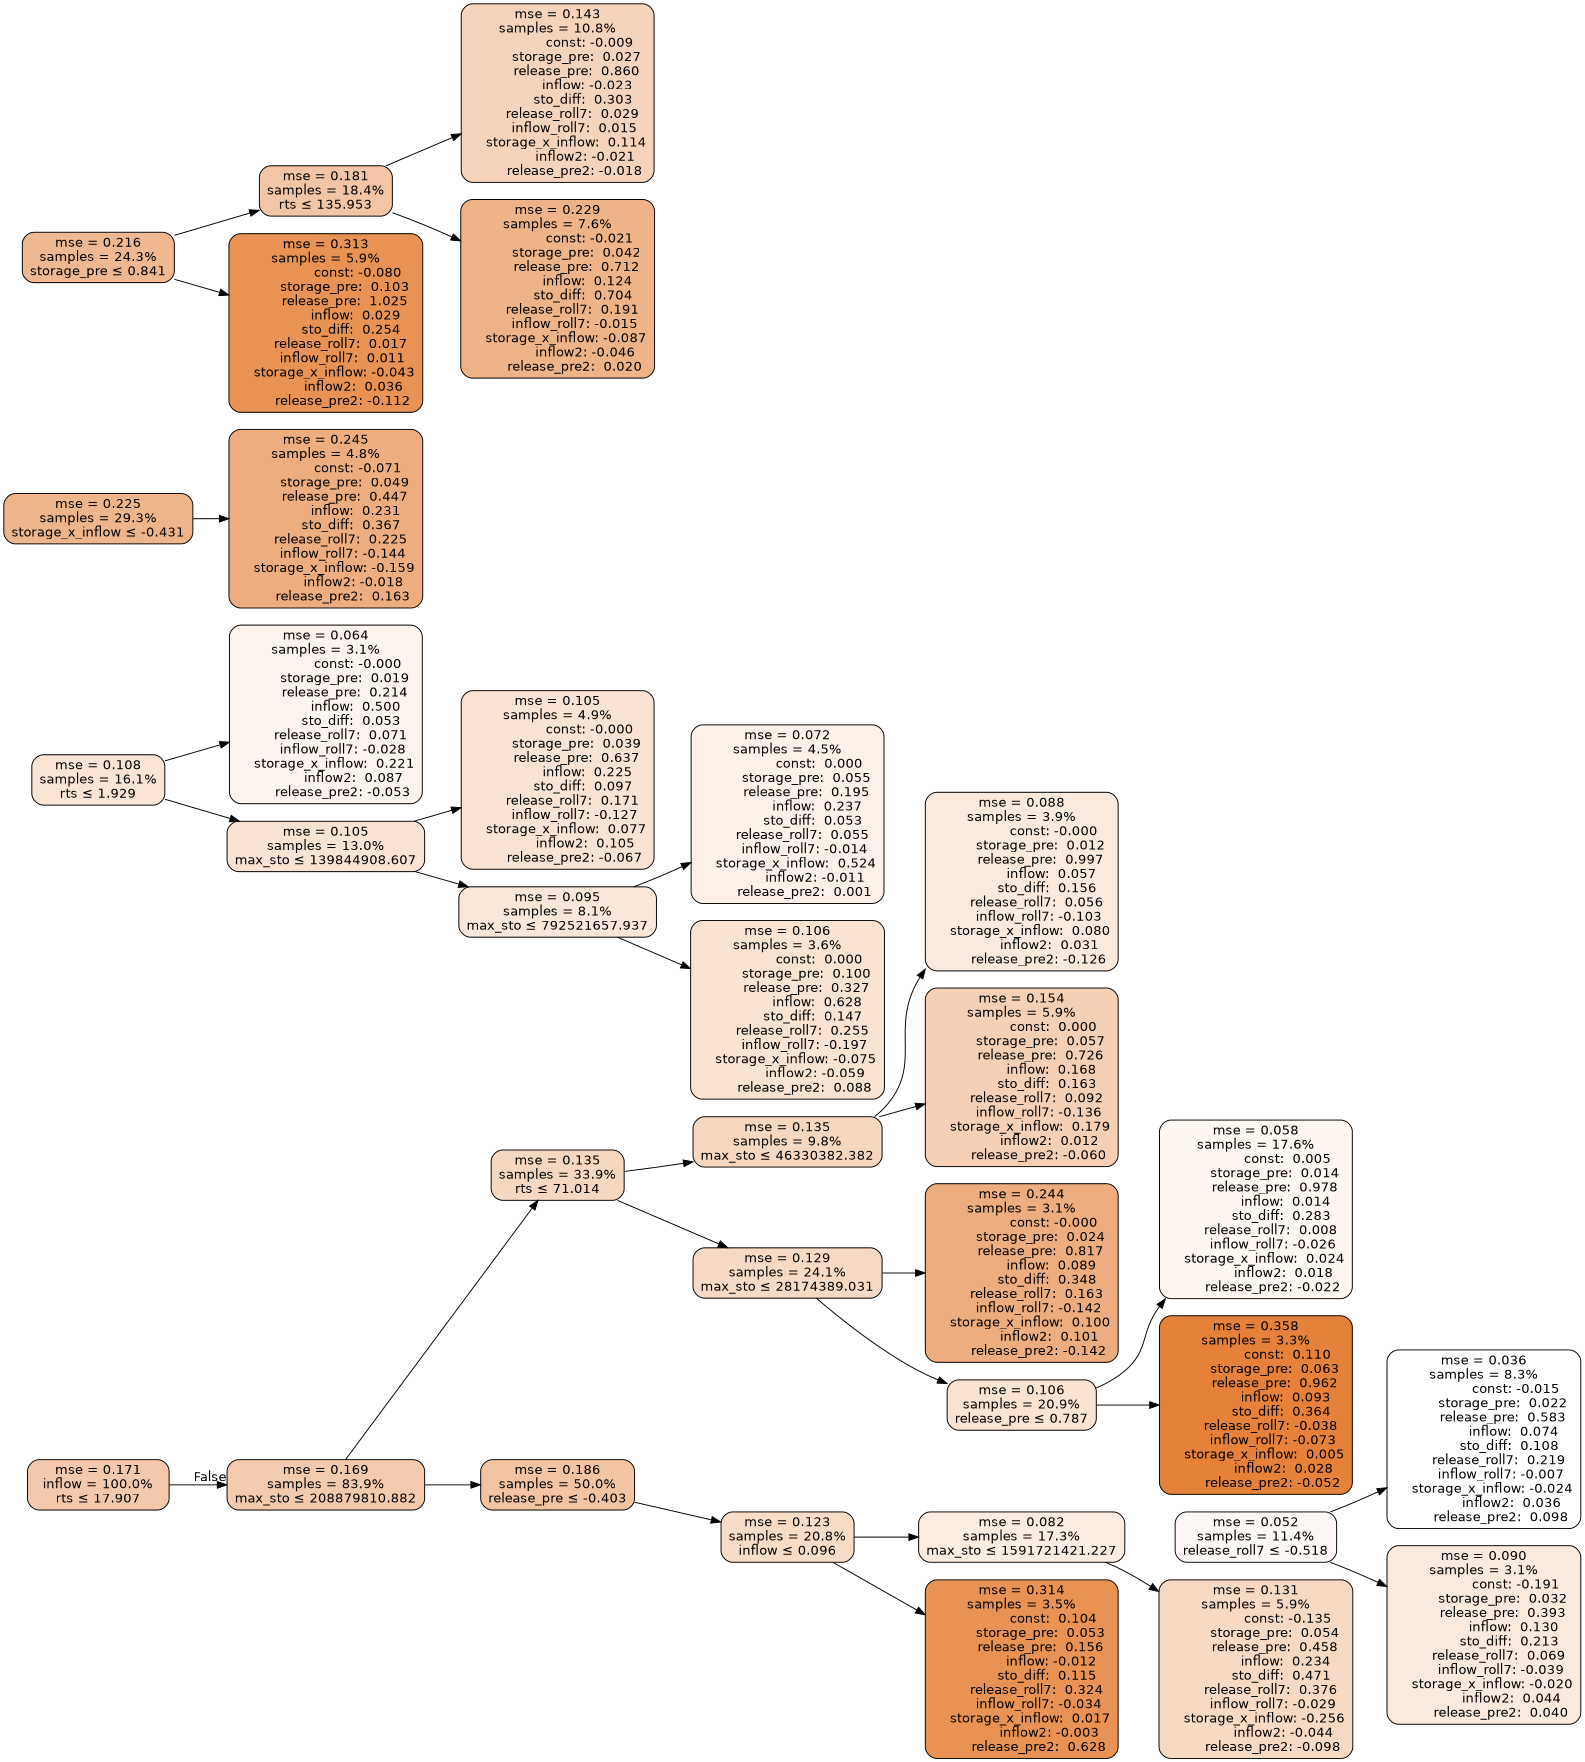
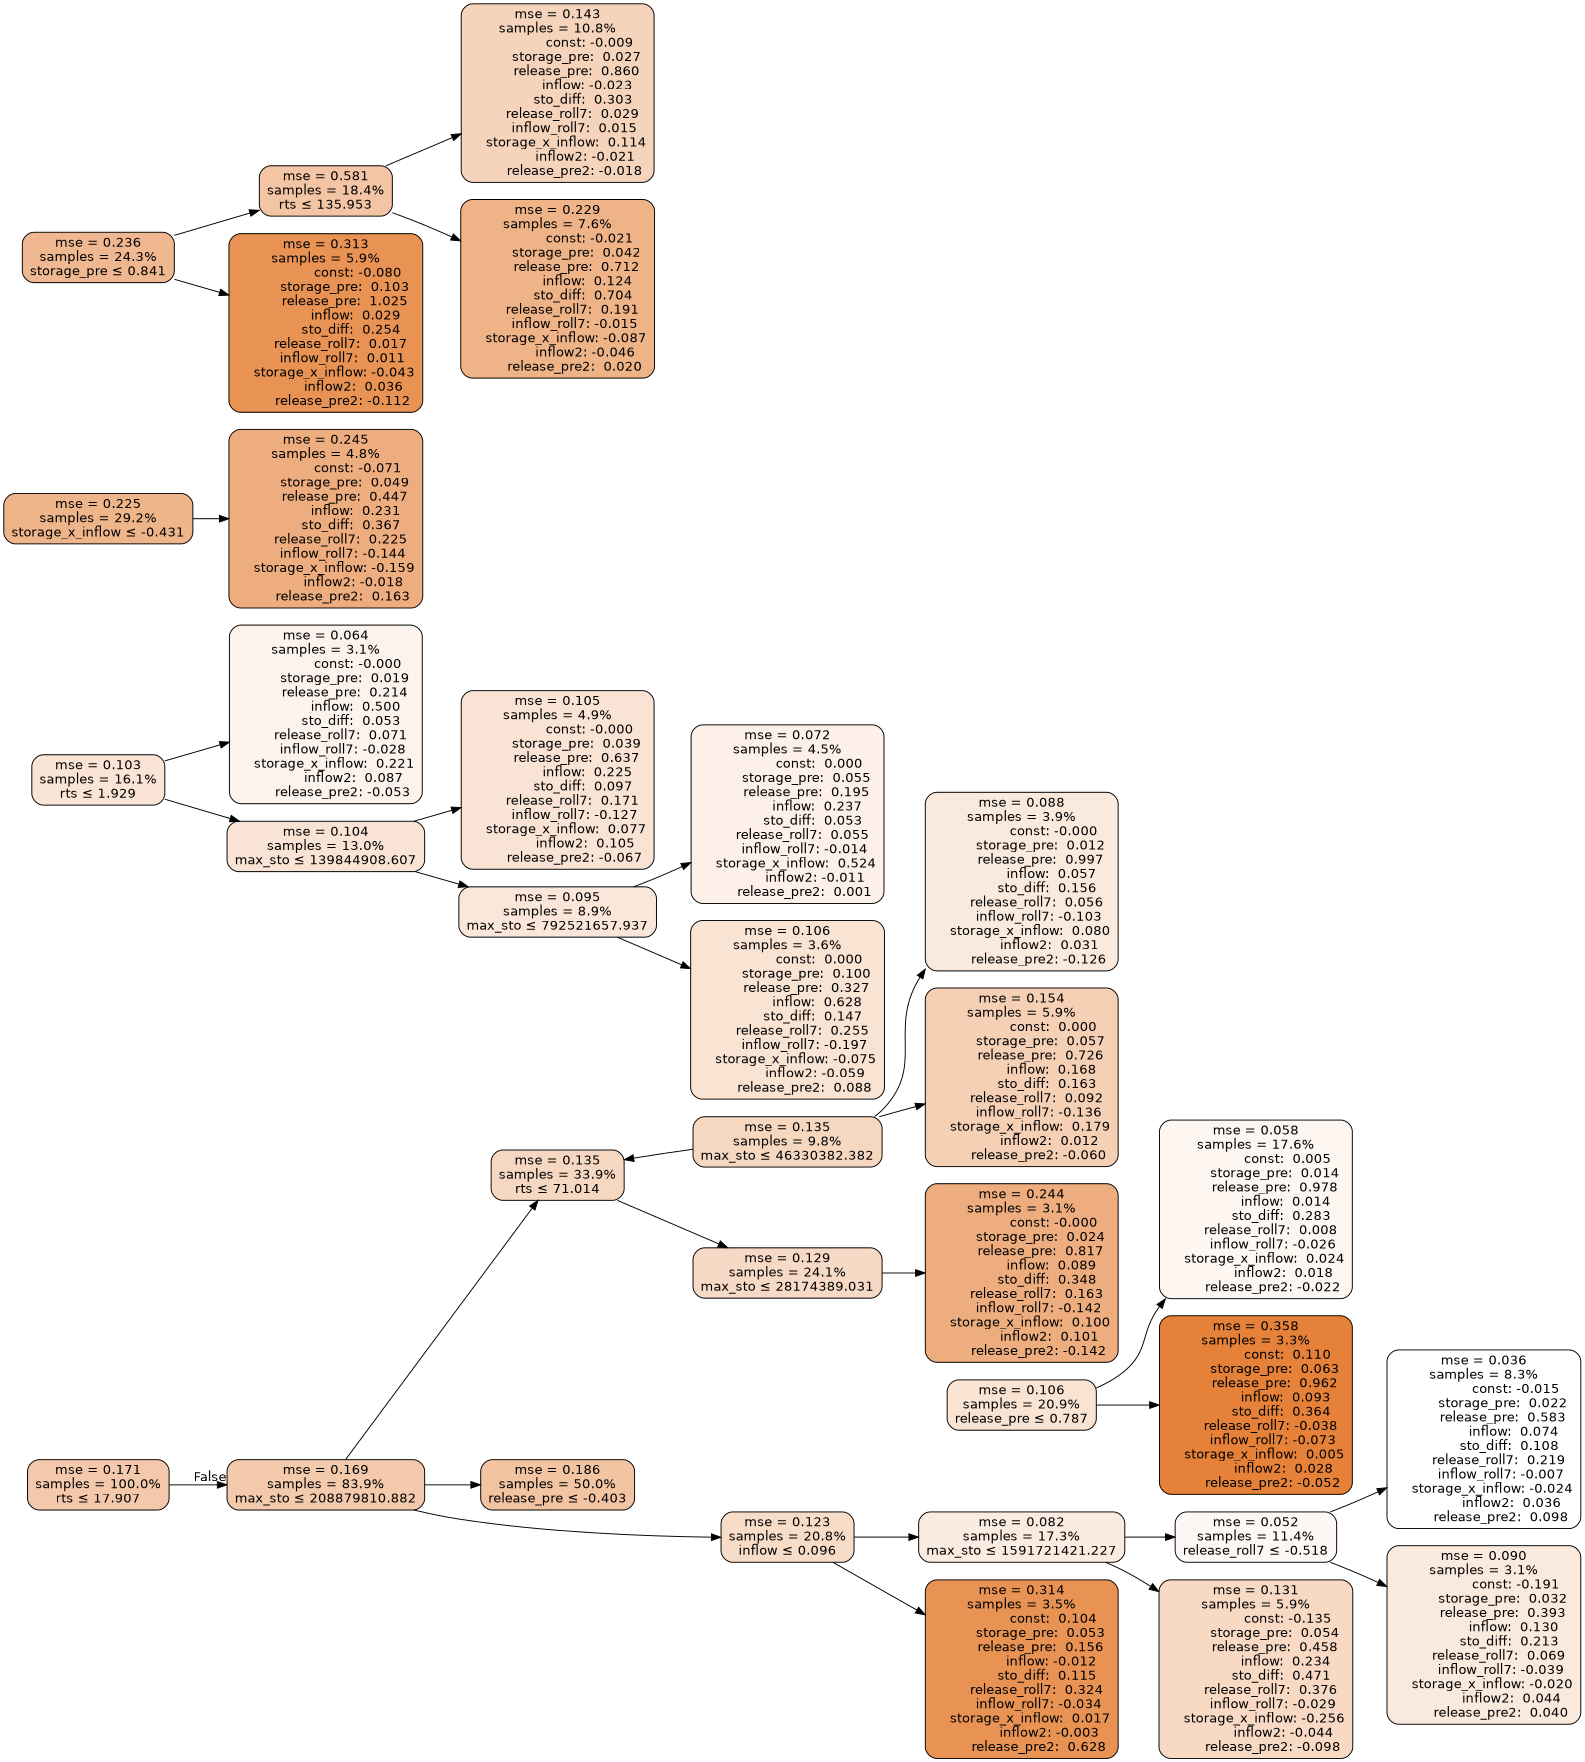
  digraph {
    rankdir=LR
    node [color=black fillcolor="#f9e3d4" fontname=helvetica shape=rectangle style="filled, rounded"]
    edge [fontname=helvetica]
-   n1 [fillcolor="#f4c9ab" label="mse = 0.171\ninflow = 100.0%\nrts &le; 17.907"]
+   n1 [fillcolor="#f4c9ab" label="mse = 0.171\nsamples = 100.0%\nrts &le; 17.907"]
    n2 [fillcolor="#f4caad" label="mse = 0.169\nsamples = 83.9%\nmax_sto &le; 208879810.882"]
-   n3 [fillcolor="#f9e4d5" label="mse = 0.108\nsamples = 16.1%\nrts &le; 1.929"]
+   n3 [fillcolor="#f9e4d5" label="mse = 0.103\nsamples = 16.1%\nrts &le; 1.929"]
    n4 [fillcolor="#fcf3ed" label="mse = 0.064\nsamples = 3.1%\n               const: -0.000\n         storage_pre:  0.019\n         release_pre:  0.214\n              inflow:  0.500\n            sto_diff:  0.053\n       release_roll7:  0.071\n        inflow_roll7: -0.028\n    storage_x_inflow:  0.221\n             inflow2:  0.087\n        release_pre2: -0.053"]
-   n5 [label="mse = 0.105\nsamples = 13.0%\nmax_sto &le; 139844908.607"]
+   n5 [label="mse = 0.104\nsamples = 13.0%\nmax_sto &le; 139844908.607"]
    n6 [fillcolor="#f6d8c2" label="mse = 0.135\nsamples = 33.9%\nrts &le; 71.014"]
    n7 [fillcolor="#f2c4a2" label="mse = 0.186\nsamples = 50.0%\nrelease_pre &le; -0.403"]
    n8 [label="mse = 0.105\nsamples = 4.9%\n               const: -0.000\n         storage_pre:  0.039\n         release_pre:  0.637\n              inflow:  0.225\n            sto_diff:  0.097\n       release_roll7:  0.171\n        inflow_roll7: -0.127\n    storage_x_inflow:  0.077\n             inflow2:  0.105\n        release_pre2: -0.067"]
-   n9 [fillcolor="#fae7da" label="mse = 0.095\nsamples = 8.1%\nmax_sto &le; 792521657.937"]
+   n9 [fillcolor="#fae7da" label="mse = 0.095\nsamples = 8.9%\nmax_sto &le; 792521657.937"]
    n10 [fillcolor="#fcf0e8" label="mse = 0.072\nsamples = 4.5%\n               const:  0.000\n         storage_pre:  0.055\n         release_pre:  0.195\n              inflow:  0.237\n            sto_diff:  0.053\n       release_roll7:  0.055\n        inflow_roll7: -0.014\n    storage_x_inflow:  0.524\n             inflow2: -0.011\n        release_pre2:  0.001"]
    n11 [fillcolor="#f9e3d3" label="mse = 0.106\nsamples = 3.6%\n               const:  0.000\n         storage_pre:  0.100\n         release_pre:  0.327\n              inflow:  0.628\n            sto_diff:  0.147\n       release_roll7:  0.255\n        inflow_roll7: -0.197\n    storage_x_inflow: -0.075\n             inflow2: -0.059\n        release_pre2:  0.088"]
    n12 [fillcolor="#f6d8c1" label="mse = 0.135\nsamples = 9.8%\nmax_sto &le; 46330382.382"]
    n13 [fillcolor="#f7dac5" label="mse = 0.129\nsamples = 24.1%\nmax_sto &le; 28174389.031"]
    n14 [fillcolor="#f7dcc8" label="mse = 0.123\nsamples = 20.8%\ninflow &le; 0.096"]
    n15 [fillcolor="#faeade" label="mse = 0.088\nsamples = 3.9%\n               const: -0.000\n         storage_pre:  0.012\n         release_pre:  0.997\n              inflow:  0.057\n            sto_diff:  0.156\n       release_roll7:  0.056\n        inflow_roll7: -0.103\n    storage_x_inflow:  0.080\n             inflow2:  0.031\n        release_pre2: -0.126"]
    n16 [fillcolor="#f5d0b5" label="mse = 0.154\nsamples = 5.9%\n               const:  0.000\n         storage_pre:  0.057\n         release_pre:  0.726\n              inflow:  0.168\n            sto_diff:  0.163\n       release_roll7:  0.092\n        inflow_roll7: -0.136\n    storage_x_inflow:  0.179\n             inflow2:  0.012\n        release_pre2: -0.060"]
    n17 [fillcolor="#eead7e" label="mse = 0.244\nsamples = 3.1%\n               const: -0.000\n         storage_pre:  0.024\n         release_pre:  0.817\n              inflow:  0.089\n            sto_diff:  0.348\n       release_roll7:  0.163\n        inflow_roll7: -0.142\n    storage_x_inflow:  0.100\n             inflow2:  0.101\n        release_pre2: -0.142"]
    n18 [fillcolor="#f9e3d3" label="mse = 0.106\nsamples = 20.9%\nrelease_pre &le; 0.787"]
    n19 [fillcolor="#fdf6f1" label="mse = 0.058\nsamples = 17.6%\n               const:  0.005\n         storage_pre:  0.014\n         release_pre:  0.978\n              inflow:  0.014\n            sto_diff:  0.283\n       release_roll7:  0.008\n        inflow_roll7: -0.026\n    storage_x_inflow:  0.024\n             inflow2:  0.018\n        release_pre2: -0.022"]
    n20 [fillcolor="#e58139" label="mse = 0.358\nsamples = 3.3%\n               const:  0.110\n         storage_pre:  0.063\n         release_pre:  0.962\n              inflow:  0.093\n            sto_diff:  0.364\n       release_roll7: -0.038\n        inflow_roll7: -0.073\n    storage_x_inflow:  0.005\n             inflow2:  0.028\n        release_pre2: -0.052"]
    n21 [fillcolor="#fbece2" label="mse = 0.082\nsamples = 17.3%\nmax_sto &le; 1591721421.227"]
    n22 [fillcolor="#e89253" label="mse = 0.314\nsamples = 3.5%\n               const:  0.104\n         storage_pre:  0.053\n         release_pre:  0.156\n              inflow: -0.012\n            sto_diff:  0.115\n       release_roll7:  0.324\n        inflow_roll7: -0.034\n    storage_x_inflow:  0.017\n             inflow2: -0.003\n        release_pre2:  0.628"]
-   n23 [fillcolor="#efb58a" label="mse = 0.225\nsamples = 29.3%\nstorage_x_inflow &le; -0.431"]
+   n23 [fillcolor="#efb58a" label="mse = 0.225\nsamples = 29.2%\nstorage_x_inflow &le; -0.431"]
    n24 [fillcolor="#eead7e" label="mse = 0.245\nsamples = 4.8%\n               const: -0.071\n         storage_pre:  0.049\n         release_pre:  0.447\n              inflow:  0.231\n            sto_diff:  0.367\n       release_roll7:  0.225\n        inflow_roll7: -0.144\n    storage_x_inflow: -0.159\n             inflow2: -0.018\n        release_pre2:  0.163"]
    n25 [fillcolor="#fdf8f5" label="mse = 0.052\nsamples = 11.4%\nrelease_roll7 &le; -0.518"]
    n26 [fillcolor="#f7d9c4" label="mse = 0.131\nsamples = 5.9%\n               const: -0.135\n         storage_pre:  0.054\n         release_pre:  0.458\n              inflow:  0.234\n            sto_diff:  0.471\n       release_roll7:  0.376\n        inflow_roll7: -0.029\n    storage_x_inflow: -0.256\n             inflow2: -0.044\n        release_pre2: -0.098"]
    n27 [fillcolor="#ffffff" label="mse = 0.036\nsamples = 8.3%\n               const: -0.015\n         storage_pre:  0.022\n         release_pre:  0.583\n              inflow:  0.074\n            sto_diff:  0.108\n       release_roll7:  0.219\n        inflow_roll7: -0.007\n    storage_x_inflow: -0.024\n             inflow2:  0.036\n        release_pre2:  0.098"]
    n28 [fillcolor="#fae9dd" label="mse = 0.090\nsamples = 3.1%\n               const: -0.191\n         storage_pre:  0.032\n         release_pre:  0.393\n              inflow:  0.130\n            sto_diff:  0.213\n       release_roll7:  0.069\n        inflow_roll7: -0.039\n    storage_x_inflow: -0.020\n             inflow2:  0.044\n        release_pre2:  0.040"]
-   n29 [fillcolor="#f0b890" label="mse = 0.216\nsamples = 24.3%\nstorage_pre &le; 0.841"]
-   n30 [fillcolor="#f3c5a5" label="mse = 0.181\nsamples = 18.4%\nrts &le; 135.953"]
+   n29 [fillcolor="#f0b890" label="mse = 0.236\nsamples = 24.3%\nstorage_pre &le; 0.841"]
+   n30 [fillcolor="#f3c5a5" label="mse = 0.581\nsamples = 18.4%\nrts &le; 135.953"]
    n31 [fillcolor="#e89254" label="mse = 0.313\nsamples = 5.9%\n               const: -0.080\n         storage_pre:  0.103\n         release_pre:  1.025\n              inflow:  0.029\n            sto_diff:  0.254\n       release_roll7:  0.017\n        inflow_roll7:  0.011\n    storage_x_inflow: -0.043\n             inflow2:  0.036\n        release_pre2: -0.112"]
    n32 [fillcolor="#f6d4bc" label="mse = 0.143\nsamples = 10.8%\n               const: -0.009\n         storage_pre:  0.027\n         release_pre:  0.860\n              inflow: -0.023\n            sto_diff:  0.303\n       release_roll7:  0.029\n        inflow_roll7:  0.015\n    storage_x_inflow:  0.114\n             inflow2: -0.021\n        release_pre2: -0.018"]
    n33 [fillcolor="#efb388" label="mse = 0.229\nsamples = 7.6%\n               const: -0.021\n         storage_pre:  0.042\n         release_pre:  0.712\n              inflow:  0.124\n            sto_diff:  0.704\n       release_roll7:  0.191\n        inflow_roll7: -0.015\n    storage_x_inflow: -0.087\n             inflow2: -0.046\n        release_pre2:  0.020"]
    n1 -> n2 [headlabel=False labelangle=-45 labeldistance=2.5]
    n2 -> n6
    n2 -> n7
    n3 -> n4
    n3 -> n5
    n5 -> n8
    n5 -> n9
-   n6 -> n12
+   n12 -> n6
    n6 -> n13
-   n7 -> n14
+   n2 -> n14
    n9 -> n10
    n9 -> n11
    n12 -> n15
    n12 -> n16
    n13 -> n17
-   n13 -> n18
    n14 -> n21
    n14 -> n22
    n18 -> n19
    n18 -> n20
+   n21 -> n25
    n21 -> n26
    n23 -> n24
    n25 -> n27
    n25 -> n28
    n29 -> n30
    n29 -> n31
    n30 -> n32
    n30 -> n33
  }
